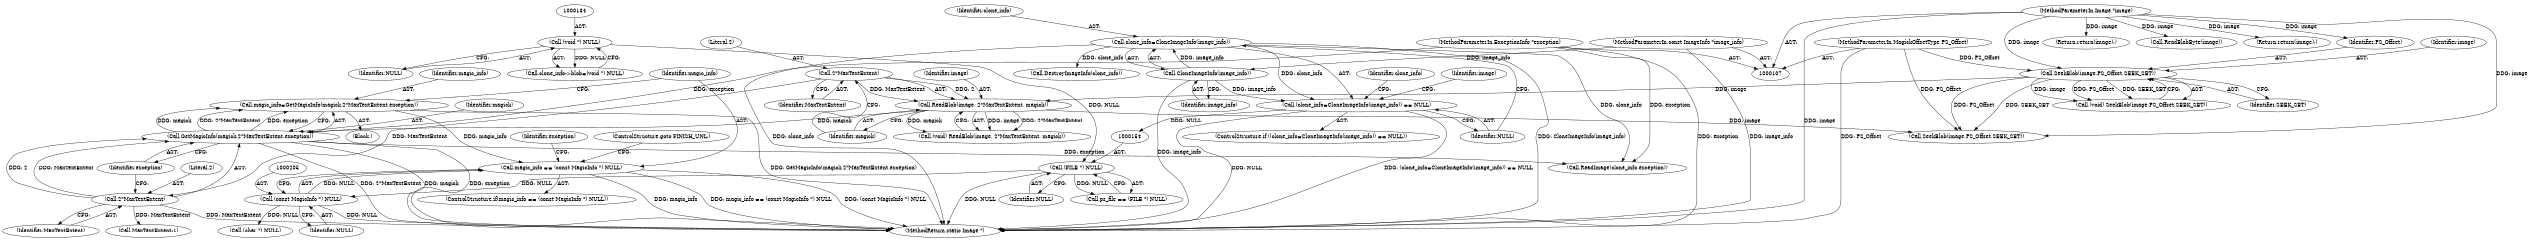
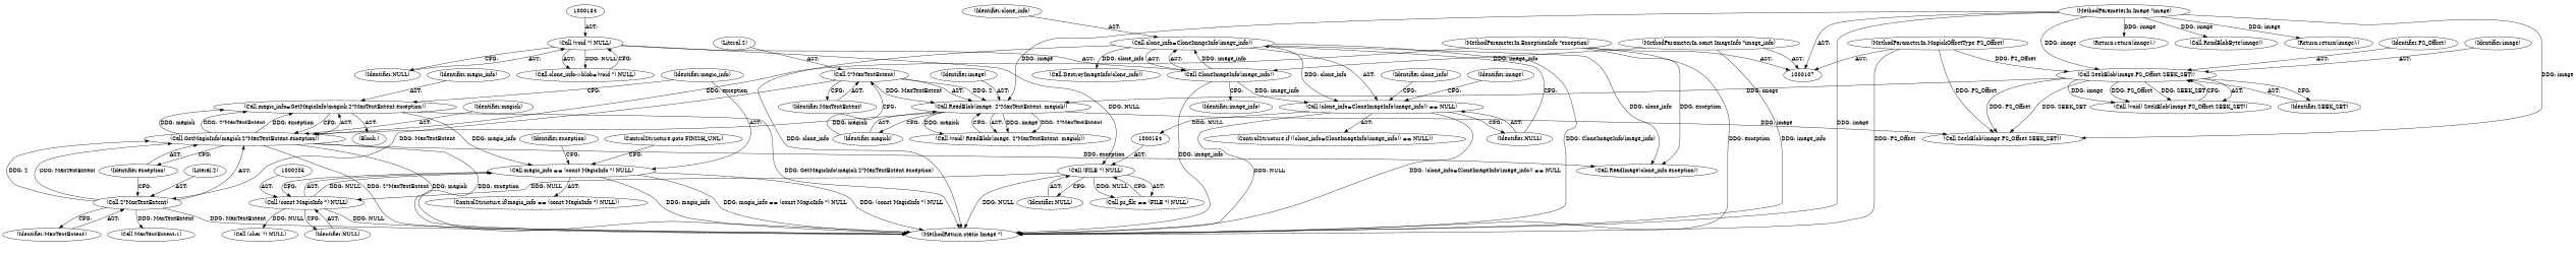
  digraph {
    n1 [label="(Call,magic_info == (const MagicInfo *) NULL)"]
    n2 [label="(Call,(const MagicInfo *) NULL)"]
    n3 [label="(ControlStructure,if(magic_info == (const MagicInfo *) NULL))"]
    n4 [label="(MethodReturn,static Image *)"]
    n5 [label="(Call,(char *) NULL)"]
    n6 [label="(Identifier,NULL)"]
    n7 [label="(Call,magic_info=GetMagicInfo(magick,2*MaxTextExtent,exception))"]
    n8 [label="(Call,GetMagicInfo(magick,2*MaxTextExtent,exception))"]
    n9 [label="(Block,)"]
    n10 [label="(Identifier,exception)"]
    n11 [label="(Call,ReadImage(clone_info,exception))"]
    n12 [label="(Call,2*MaxTextExtent)"]
    n13 [label="(Call,ReadBlob(image, 2*MaxTextExtent, magick))"]
    n14 [label="(Call,(void) ReadBlob(image, 2*MaxTextExtent, magick))"]
    n15 [label="(Identifier,magick)"]
    n16 [label="(Call,SeekBlob(image,PS_Offset,SEEK_SET))"]
    n17 [label="(Call,2*MaxTextExtent)"]
    n18 [label="(Call,SeekBlob(image,PS_Offset,SEEK_SET))"]
    n19 [label="(Call,(void) SeekBlob(image,PS_Offset,SEEK_SET))"]
    n20 [label="(Identifier,SEEK_SET)"]
    n21 [label="(MethodParameterIn,Image *image)"]
    n22 [label="(Return,return(image);)"]
    n23 [label="(Call,ReadBlobByte(image))"]
    n24 [label="(Return,return(image);)"]
    1000107
    n26 [label="(MethodParameterIn,MagickOffsetType PS_Offset)"]
    n27 [label="(Identifier,MaxTextExtent)"]
    n28 [label="(Call,MaxTextExtent-1)"]
    n29 [label="(Identifier,MaxTextExtent)"]
    n30 [label="(MethodParameterIn,ExceptionInfo *exception)"]
    n31 [label="(Call,(FILE *) NULL)"]
    n32 [label="(Call,ps_file == (FILE *) NULL)"]
    n33 [label="(Identifier,NULL)"]
    n34 [label="(Call,(void *) NULL)"]
    n35 [label="(Identifier,NULL)"]
    n36 [label="(Call,clone_info->blob=(void *) NULL)"]
    n37 [label="(Call,(clone_info=CloneImageInfo(image_info)) == NULL)"]
    n38 [label="(Identifier,NULL)"]
    n39 [label="(ControlStructure,if ((clone_info=CloneImageInfo(image_info)) == NULL))"]
    1000154
    n41 [label="(Call,clone_info=CloneImageInfo(image_info))"]
    n42 [label="(Call,CloneImageInfo(image_info))"]
    n43 [label="(Call,DestroyImageInfo(clone_info))"]
    n44 [label="(Identifier,image_info)"]
    n45 [label="(MethodParameterIn,const ImageInfo *image_info)"]
    n46 [label="(Identifier,image)"]
    n47 [label="(Literal,2)"]
    n48 [label="(Identifier,magick)"]
    n49 [label="(Identifier,image)"]
    n50 [label="(Identifier,magic_info)"]
    n51 [label="(Identifier,PS_Offset)"]
    n52 [label="(Identifier,image)"]
    n53 [label="(Identifier,magic_info)"]
    n54 [label="(Identifier,exception)"]
    n55 [label="(ControlStructure,goto FINISH_UNL;)"]
    n56 [label="(Identifier,clone_info)"]
    n57 [label="(Literal,2)"]
    n58 [label="(Identifier,clone_info)"]
    1000205
    1000134
    n1 -> n2 [label="CFG: "]
    n1 -> n3 [label="AST: "]
    n1 -> n4 [label="DDG: magic_info"]
    n1 -> n4 [label="DDG: magic_info == (const MagicInfo *) NULL"]
    n1 -> n4 [label="DDG: (const MagicInfo *) NULL"]
    n2 -> n1 [label="AST: "]
    n2 -> n1 [label="DDG: NULL"]
    n2 -> n4 [label="DDG: NULL"]
    n2 -> n5 [label="DDG: NULL"]
    n2 -> n6 [label="CFG: "]
    n6 -> n2 [label="AST: "]
    n7 -> n1 [label="DDG: magic_info"]
    n7 -> n4 [label="DDG: GetMagicInfo(magick,2*MaxTextExtent,exception)"]
    n7 -> n8 [label="CFG: "]
    n7 -> n9 [label="AST: "]
    n8 -> n4 [label="DDG: exception"]
    n8 -> n4 [label="DDG: 2*MaxTextExtent"]
    n8 -> n4 [label="DDG: magick"]
    n8 -> n7 [label="AST: "]
    n8 -> n7 [label="DDG: magick"]
    n8 -> n7 [label="DDG: 2*MaxTextExtent"]
    n8 -> n7 [label="DDG: exception"]
    n8 -> n10 [label="CFG: "]
    n8 -> n11 [label="DDG: exception"]
    n10 -> n8 [label="AST: "]
    n10 -> n12 [label="CFG: "]
    n12 -> n4 [label="DDG: MaxTextExtent"]
    n12 -> n8 [label="AST: "]
    n12 -> n8 [label="DDG: 2"]
    n12 -> n8 [label="DDG: MaxTextExtent"]
    n12 -> n28 [label="DDG: MaxTextExtent"]
    n12 -> n29 [label="CFG: "]
    n13 -> n8 [label="DDG: magick"]
    n13 -> n14 [label="AST: "]
    n13 -> n14 [label="DDG: image"]
    n13 -> n14 [label="DDG: 2*MaxTextExtent"]
    n13 -> n14 [label="DDG: magick"]
    n13 -> n15 [label="CFG: "]
    n13 -> n16 [label="DDG: image"]
    n14 -> n13 [label="CFG: "]
    n15 -> n13 [label="AST: "]
    n15 -> n17 [label="CFG: "]
    n17 -> n12 [label="DDG: MaxTextExtent"]
    n17 -> n13 [label="AST: "]
    n17 -> n13 [label="DDG: 2"]
    n17 -> n13 [label="DDG: MaxTextExtent"]
    n17 -> n27 [label="CFG: "]
    n18 -> n13 [label="DDG: image"]
    n18 -> n16 [label="DDG: PS_Offset"]
    n18 -> n16 [label="DDG: SEEK_SET"]
    n18 -> n19 [label="AST: "]
    n18 -> n19 [label="DDG: image"]
    n18 -> n19 [label="DDG: PS_Offset"]
    n18 -> n19 [label="DDG: SEEK_SET"]
    n18 -> n20 [label="CFG: "]
    n19 -> n18 [label="CFG: "]
    n20 -> n18 [label="AST: "]
    n21 -> n4 [label="DDG: image"]
-   n21 -> n51 [label="DDG: image"]
+   n21 -> n13 [label="DDG: image"]
    n21 -> n16 [label="DDG: image"]
    n21 -> n18 [label="DDG: image"]
    n21 -> n22 [label="DDG: image"]
    n21 -> n23 [label="DDG: image"]
    n21 -> n24 [label="DDG: image"]
    n21 -> 1000107 [label="AST: "]
    n26 -> n4 [label="DDG: PS_Offset"]
    n26 -> n16 [label="DDG: PS_Offset"]
    n26 -> n18 [label="DDG: PS_Offset"]
    n26 -> 1000107 [label="AST: "]
    n27 -> n17 [label="AST: "]
    n29 -> n12 [label="AST: "]
    n30 -> n4 [label="DDG: exception"]
    n30 -> n8 [label="DDG: exception"]
    n30 -> n11 [label="DDG: exception"]
    n30 -> 1000107 [label="AST: "]
    n31 -> n2 [label="DDG: NULL"]
    n31 -> n4 [label="DDG: NULL"]
    n31 -> n32 [label="AST: "]
    n31 -> n32 [label="DDG: NULL"]
    n31 -> n33 [label="CFG: "]
    n32 -> n31 [label="CFG: "]
    n33 -> n31 [label="AST: "]
    n34 -> n31 [label="DDG: NULL"]
    n34 -> n35 [label="CFG: "]
    n34 -> n36 [label="AST: "]
    n34 -> n36 [label="DDG: NULL"]
    n35 -> n34 [label="AST: "]
    n36 -> n34 [label="CFG: "]
    n37 -> n4 [label="DDG: NULL"]
    n37 -> n4 [label="DDG: (clone_info=CloneImageInfo(image_info)) == NULL"]
    n37 -> n38 [label="CFG: "]
    n37 -> n39 [label="AST: "]
    n37 -> 1000154 [label="DDG: NULL"]
    n38 -> n37 [label="AST: "]
    n38 -> n41 [label="CFG: "]
    1000154 -> n31 [label="AST: "]
    n41 -> n4 [label="DDG: clone_info"]
    n41 -> n4 [label="DDG: CloneImageInfo(image_info)"]
    n41 -> n11 [label="DDG: clone_info"]
    n41 -> n37 [label="AST: "]
    n41 -> n37 [label="DDG: clone_info"]
    n41 -> n42 [label="AST: "]
    n41 -> n43 [label="DDG: clone_info"]
    n42 -> n4 [label="DDG: image_info"]
    n42 -> n37 [label="DDG: image_info"]
    n42 -> n41 [label="AST: "]
    n42 -> n41 [label="DDG: image_info"]
    n42 -> n44 [label="CFG: "]
-   n44 -> n42 [label="AST: "]
+   n34 -> n42 [label="AST: "]
    n45 -> n4 [label="DDG: image_info"]
    n45 -> 1000107 [label="AST: "]
    n45 -> n42 [label="DDG: image_info"]
    n46 -> n13 [label="AST: "]
    n47 -> n12 [label="AST: "]
    n48 -> n8 [label="AST: "]
    n49 -> n37 [label="CFG: "]
    n50 -> n7 [label="AST: "]
    n51 -> n18 [label="AST: "]
    n52 -> n18 [label="AST: "]
    n53 -> n1 [label="AST: "]
    n53 -> n7 [label="CFG: "]
    n54 -> n1 [label="CFG: "]
    n55 -> n1 [label="CFG: "]
    n56 -> n37 [label="CFG: "]
    n57 -> n17 [label="AST: "]
    n58 -> n41 [label="AST: "]
    1000205 -> n2 [label="AST: "]
    1000134 -> n34 [label="AST: "]
  }
